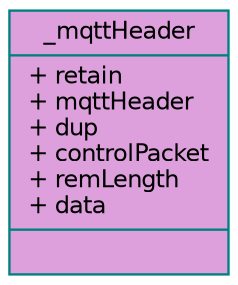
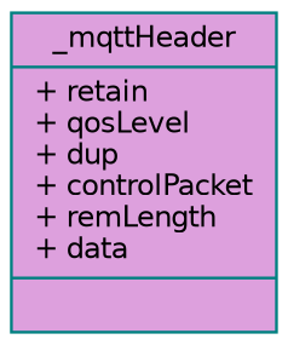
  digraph {
-   n1 [color=teal fillcolor=plum fontcolor=black fontname=Helvetica fontsize=10 height=0.2 label="{_mqttHeader\n|+ retain\l+ mqttHeader\l+ dup\l+ controlPacket\l+ remLength\l+ data\l|}" shape=record style=filled width=0.4]
+   n1 [color=teal fillcolor=plum fontcolor=black fontname=Helvetica fontsize=10 height=0.2 label="{_mqttHeader\n|+ retain\l+ qosLevel\l+ dup\l+ controlPacket\l+ remLength\l+ data\l|}" shape=record style=filled width=0.4]
  }
